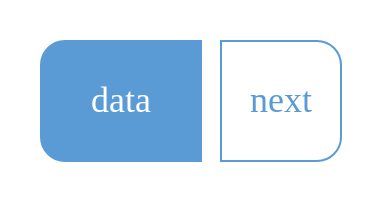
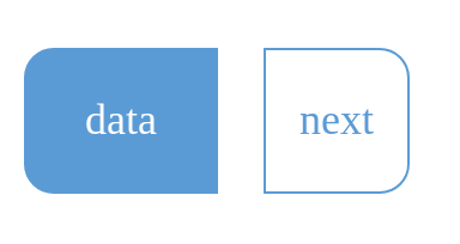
  <mxCell id="0" />
  <mxCell id="1" parent="0" />
- <mxCell id="2" value="data" style="verticalLabelPosition=middle;verticalAlign=middle;html=1;shape=mxgraph.basic.rect;fillColor2=none;strokeWidth=1;size=12;indent=5;rectStyle=square;topLeftStyle=rounded;bottomLeftStyle=rounded;fillColor=#5B9BD5;horizontal=1;labelPosition=center;align=center;fontSize=18;fontFamily=Consolas;fontColor=#FFFFFF;strokeColor=#5B9BD5;" parent="1" vertex="1"><mxGeometry x="20" y="20" width="80" height="60" as="geometry" /></mxCell>
+ <mxCell id="2" value="data" style="verticalLabelPosition=middle;verticalAlign=middle;html=1;shape=mxgraph.basic.rect;fillColor2=none;strokeWidth=1;size=12;indent=5;rectStyle=square;topLeftStyle=rounded;bottomLeftStyle=rounded;fillColor=#5B9BD5;horizontal=1;labelPosition=center;align=center;fontSize=18;fontFamily=Consolas;fontColor=#FFFFFF;strokeColor=#5B9BD5;" parent="1" vertex="1"><mxGeometry x="10" y="20" width="80" height="60" as="geometry" /></mxCell>
  <mxCell id="3" value="next" style="verticalLabelPosition=middle;verticalAlign=middle;html=1;shape=mxgraph.basic.rect;fillColor2=none;strokeWidth=1;size=12;indent=5;rectStyle=square;topLeftStyle=default;bottomLeftStyle=default;fillColor=none;horizontal=1;labelPosition=center;align=center;fontSize=18;fontFamily=Consolas;fontColor=#5B9BD5;strokeColor=#5B9BD5;topRightStyle=rounded;bottomRightStyle=rounded;" parent="1" vertex="1"><mxGeometry x="110" y="20" width="60" height="60" as="geometry" /></mxCell>
